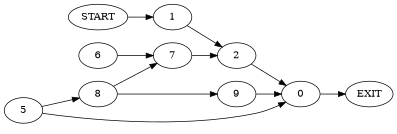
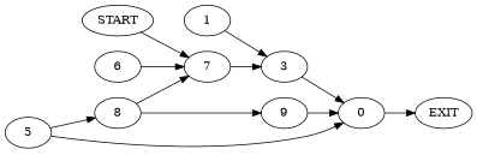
  digraph {
    rankdir=LR
    n1 [label=START]
    1
-   2
+   2 [label=3]
    n4 [label=EXIT]
    n5 [label=0]
    5
    8
    6
    7
    9
-   n1 -> 1
+   n1 -> 7
    1 -> 2
    2 -> n5
    n5 -> n4
    5 -> n5
    5 -> 8
    8 -> 7
    8 -> 9
    6 -> 7
    7 -> 2
    9 -> n5
  }
